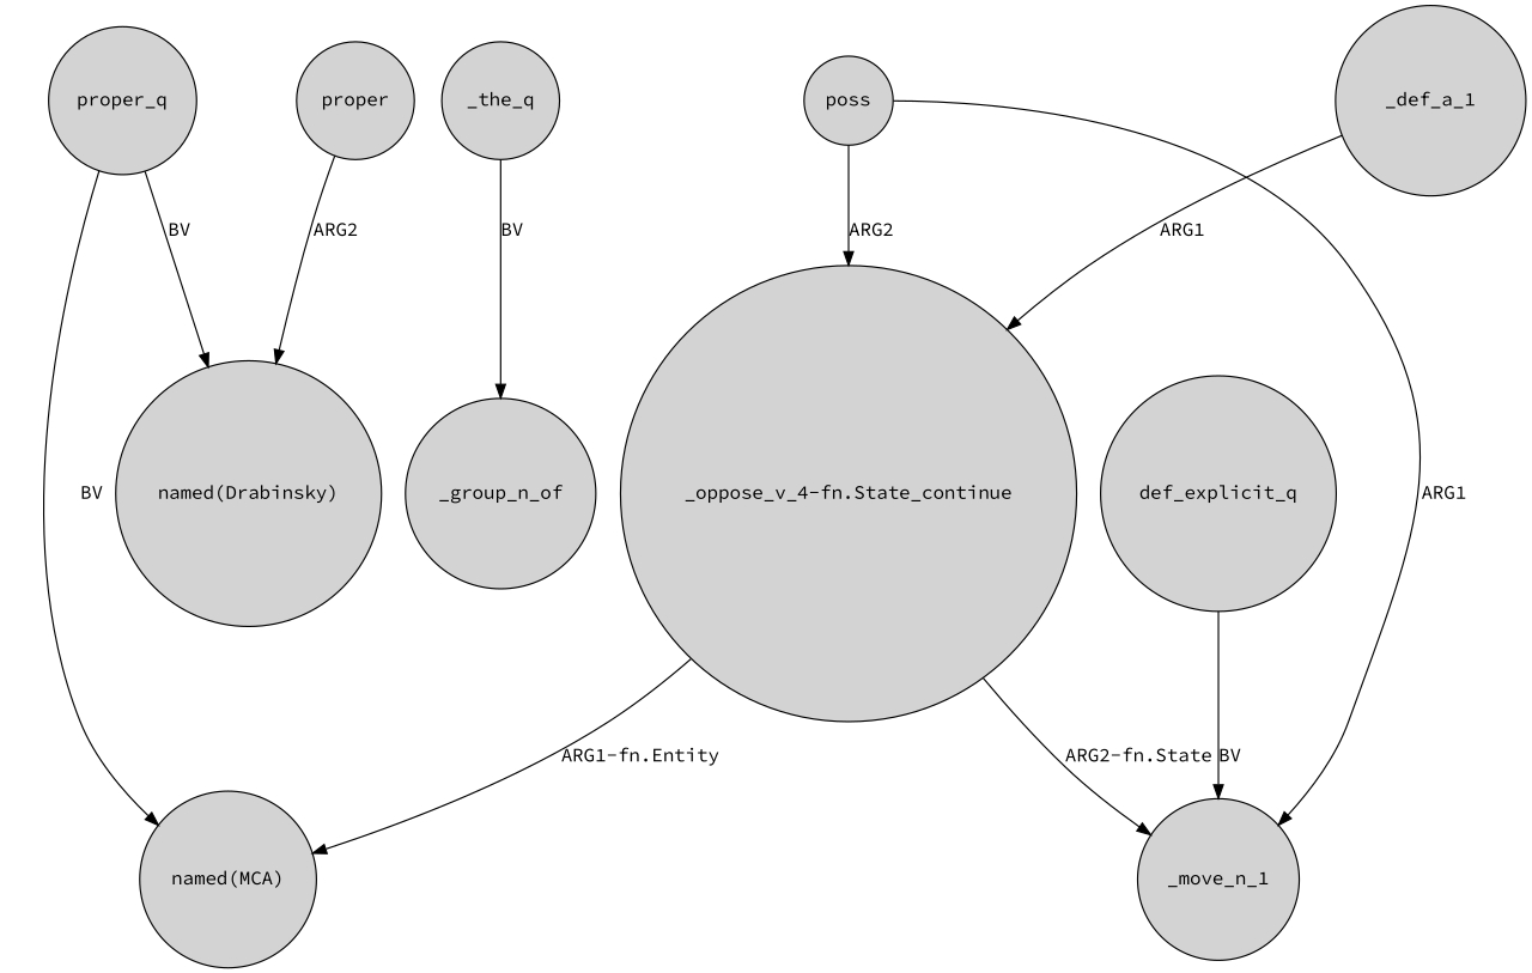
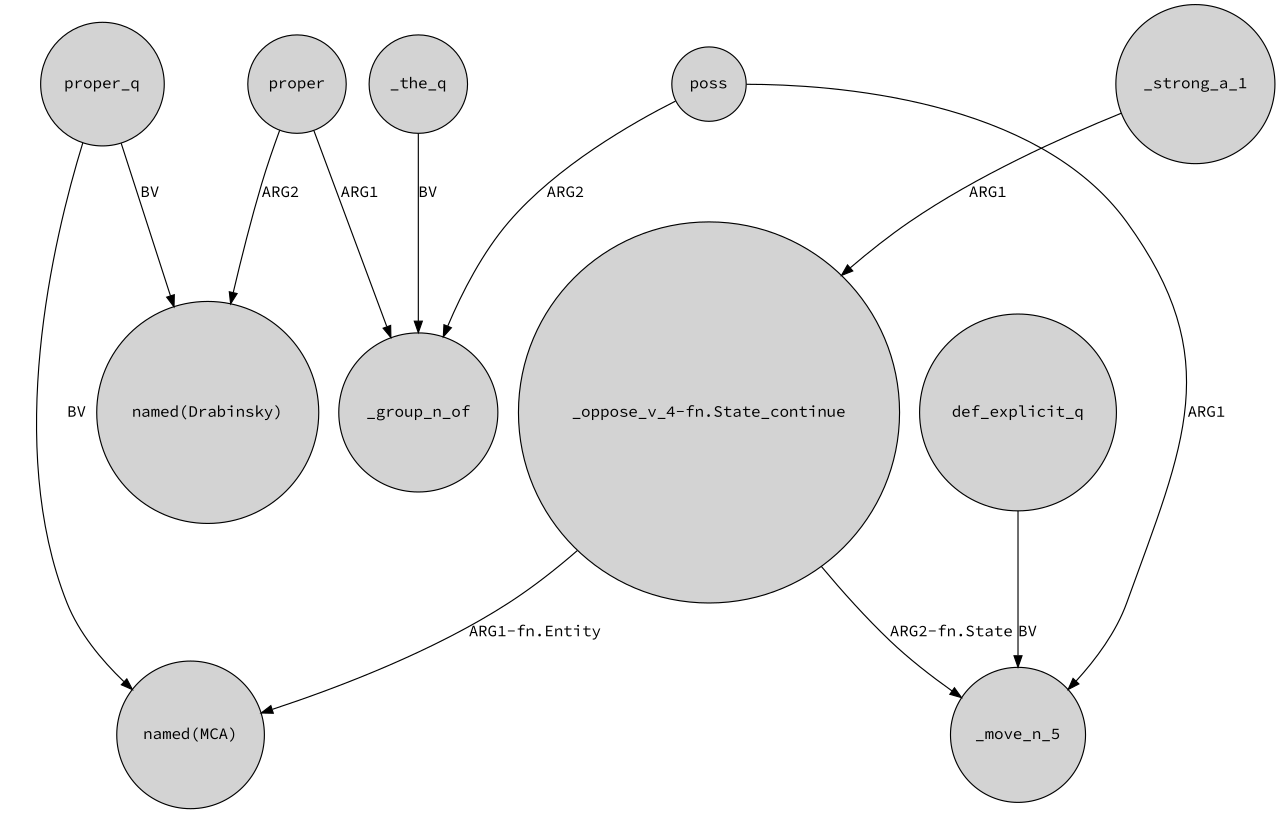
  digraph {
    fontname="Source Code Pro"
    node [fontname="Source Code Pro" shape=circle style=filled]
    edge [fontname="Source Code Pro"]
    n1 [label=proper]
    "named(Drabinsky)"
    _group_n_of
    n4 [label="_oppose_v_4-fn.State_continue"]
-   _strong_a_1 [label=_def_a_1]
+   _strong_a_1
    "named(MCA)"
-   _move_n_1
+   _move_n_1 [label=_move_n_5]
    poss
    proper_q
    _the_q
    def_explicit_q
    n1 -> "named(Drabinsky)" [label=ARG2]
+   n1 -> _group_n_of [label=ARG1]
    n4 -> "named(MCA)" [label="ARG1-fn.Entity"]
    n4 -> _move_n_1 [label="ARG2-fn.State"]
    _strong_a_1 -> n4 [label=ARG1]
-   poss -> n4 [label=ARG2]
+   poss -> _group_n_of [label=ARG2]
    poss -> _move_n_1 [label=ARG1]
    proper_q -> "named(Drabinsky)" [label=BV]
    proper_q -> "named(MCA)" [label=BV]
    _the_q -> _group_n_of [label=BV]
    def_explicit_q -> _move_n_1 [label=BV]
  }
